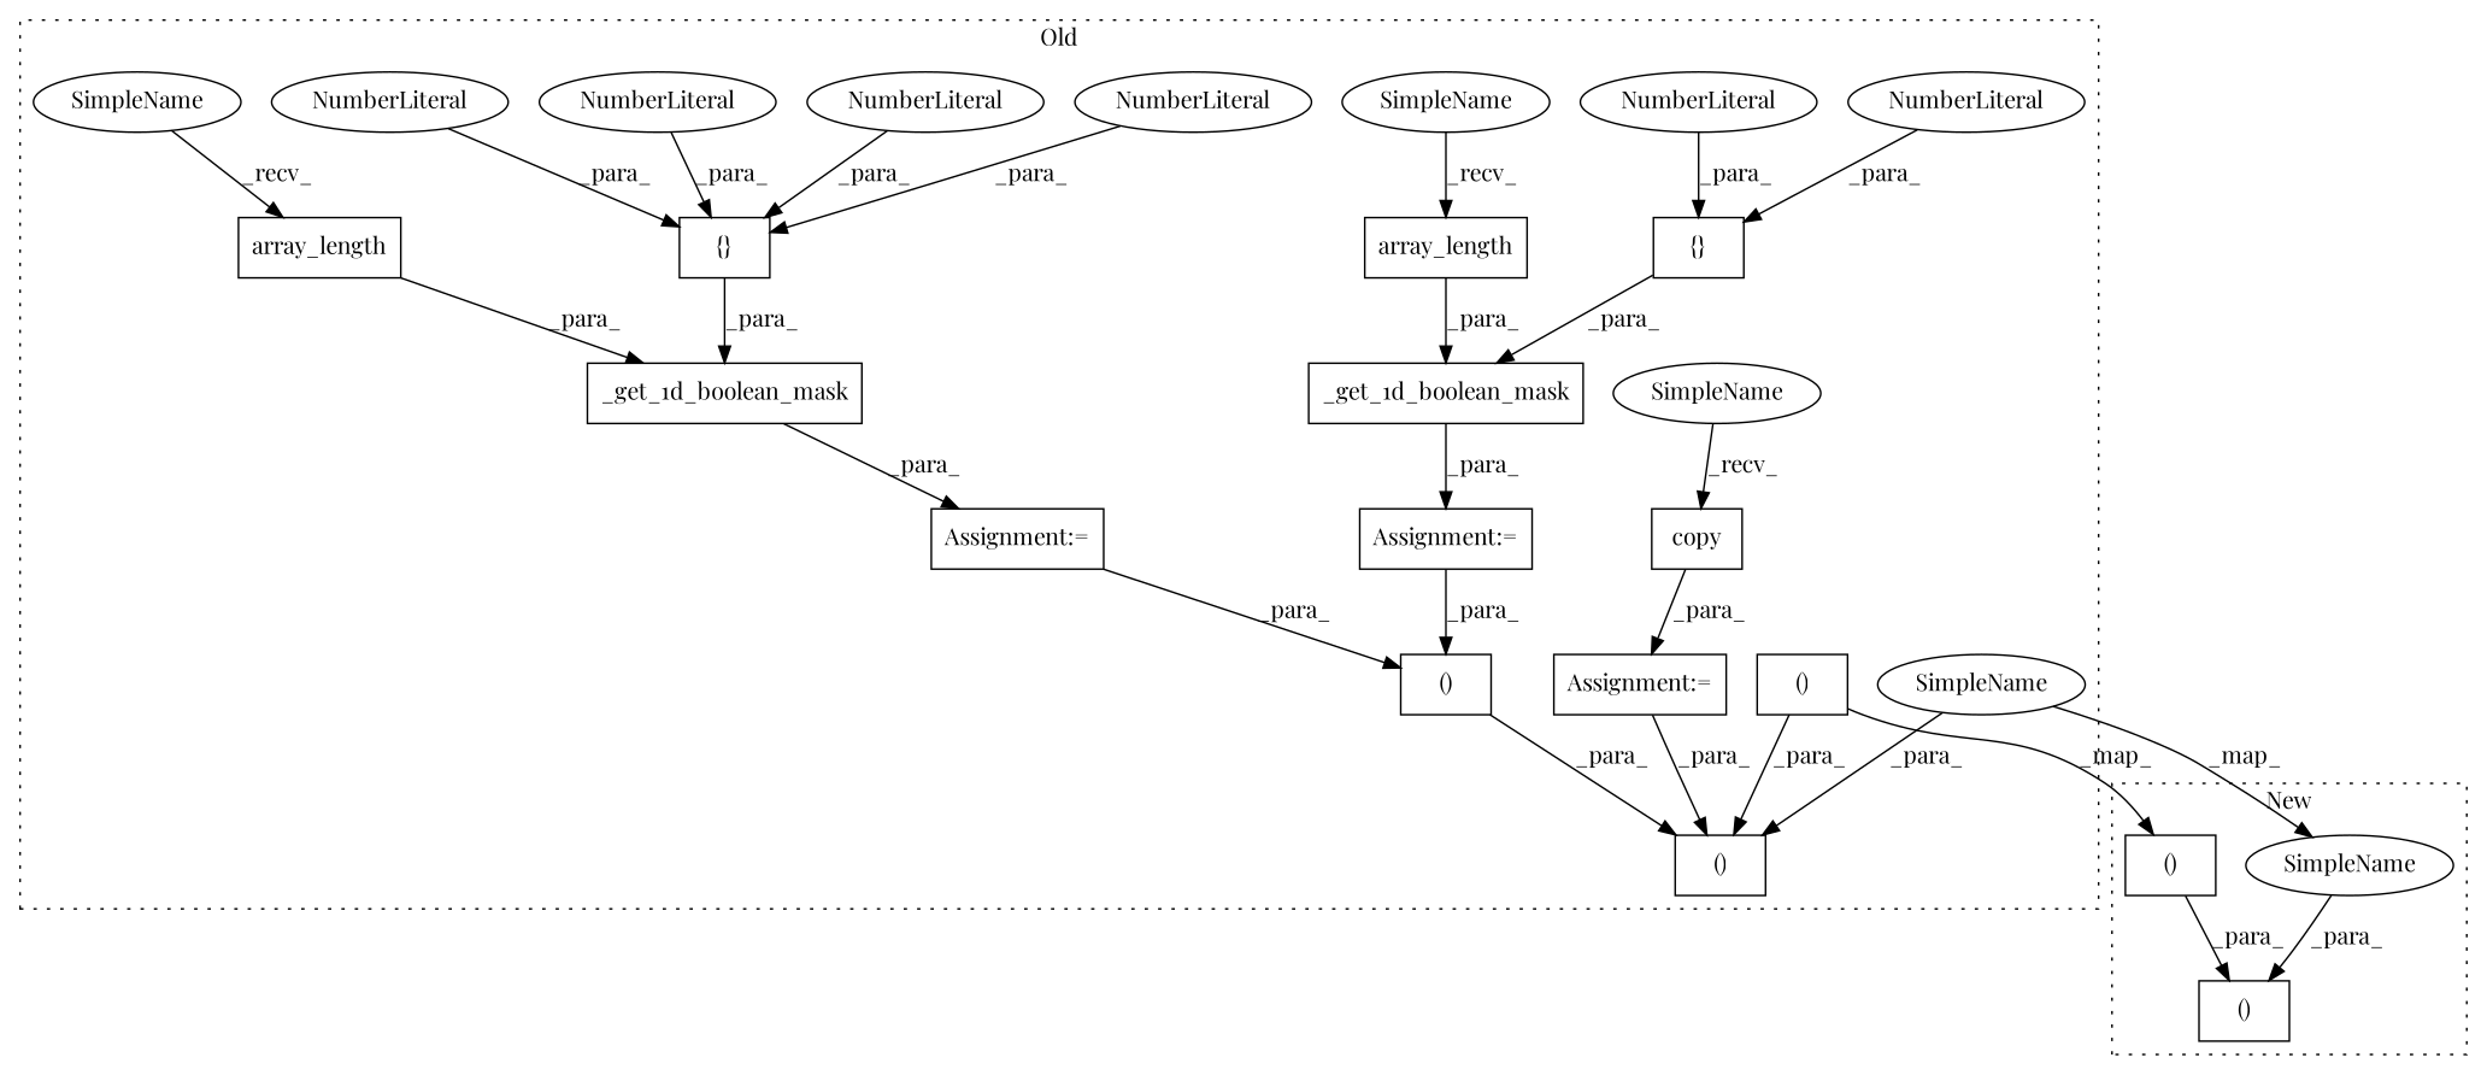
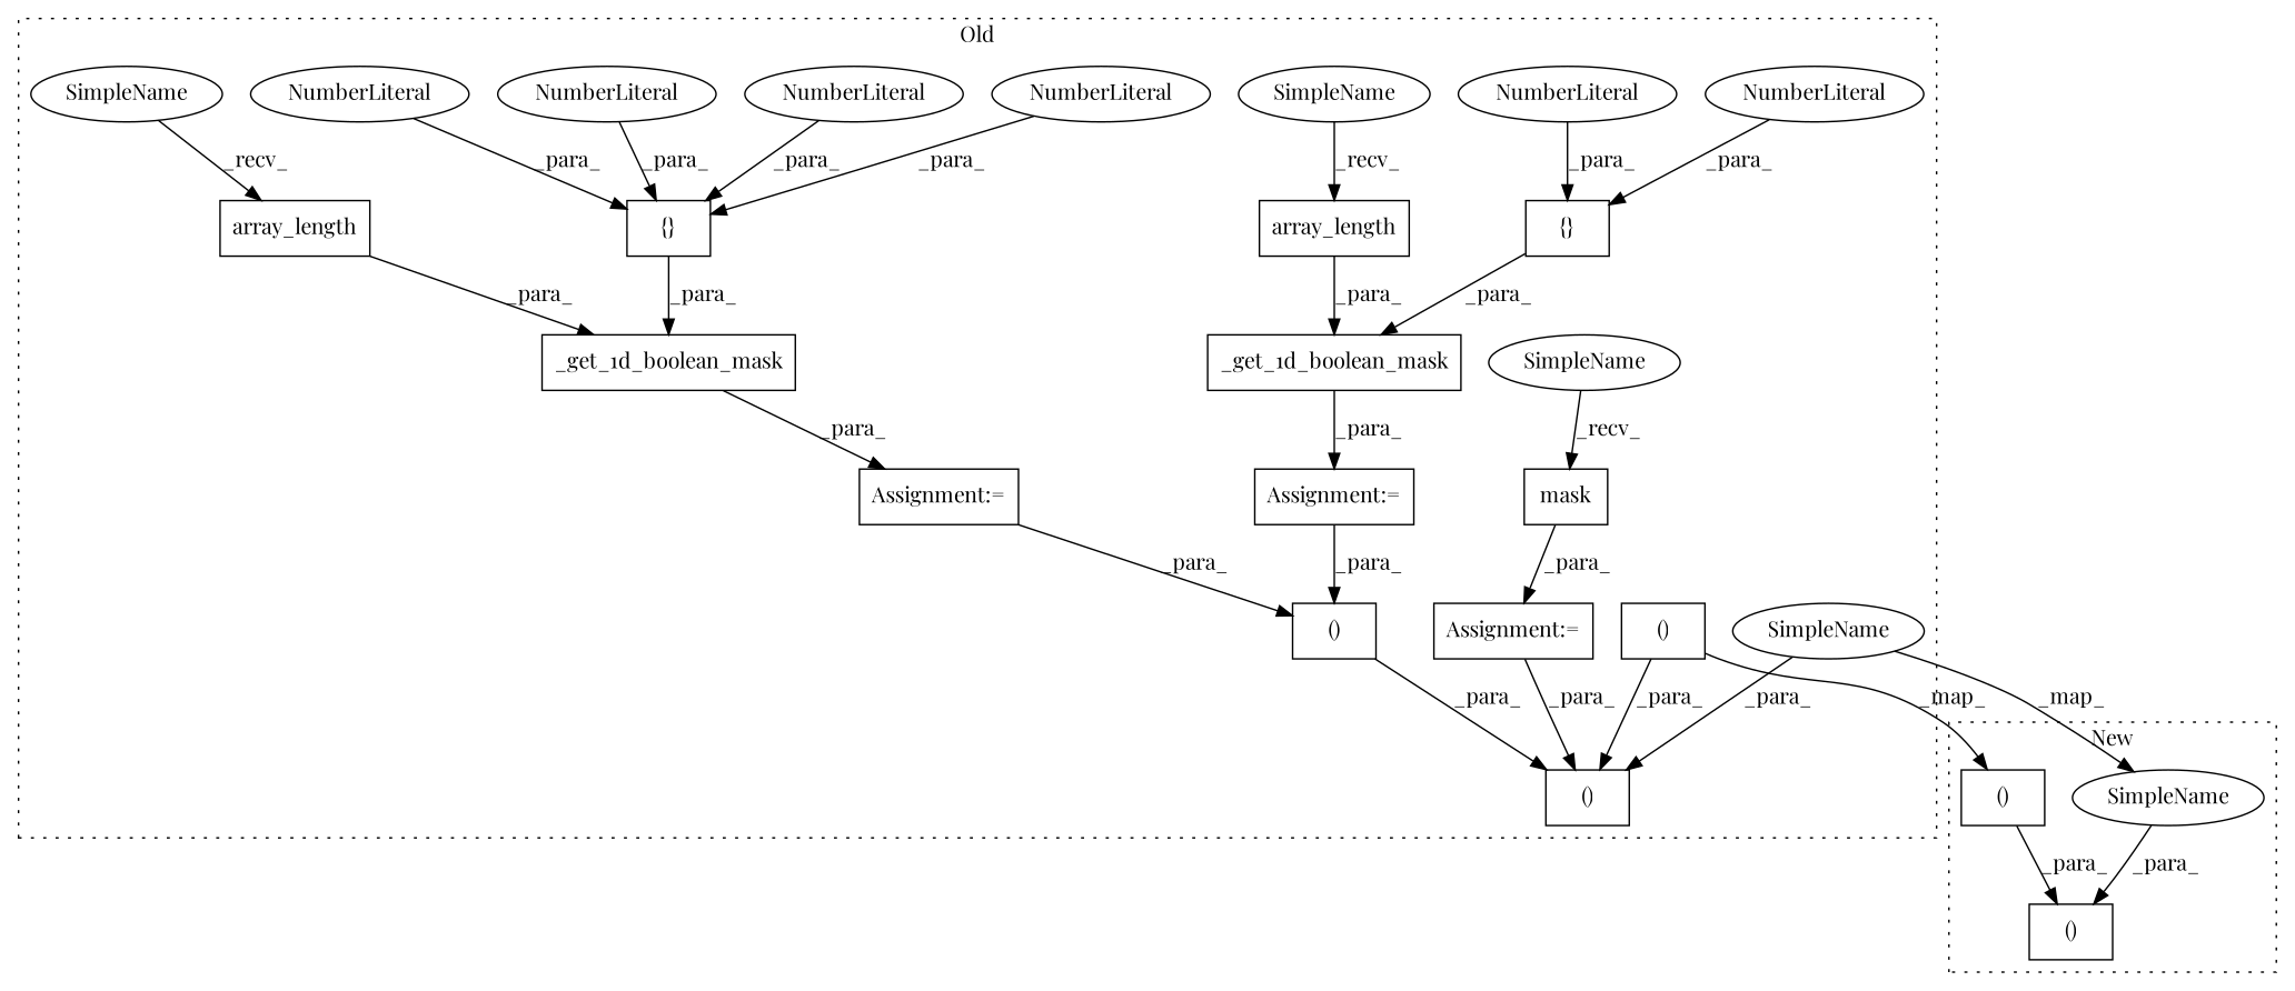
  digraph {
    fontname="Playfair Display"
    node [a=34 l=1 s=2200 shape=box fontname="Playfair Display"]
    edge [fontname="Playfair Display"]
    n1 [a=32 l="21,1" label=_get_1d_boolean_mask s="2471,2535"]
    n2 [a=4 l="1,1" label="{}" s="2530,2534"]
    n3 [a=106 l=48 label="()" s=2800]
    n4 [a=4 l="1,1" label="{}" s="2621,2631"]
    n5 [a=106 l=194 label="()" s=2655]
    n6 [label=NumberLiteral s=2624 shape=ellipse]
    n7 [a=106 l=67 label="()" s=2714]
    n8 [label=NumberLiteral s=2628 shape=ellipse]
    n9 [label=NumberLiteral s=2533 shape=ellipse]
    n10 [label=NumberLiteral s=2622 shape=ellipse]
    n11 [label=NumberLiteral s=2531 shape=ellipse]
    n12 [a=32 l=14 label=array_length s=2597]
    n13 [a=32 l="21,1" label=_get_1d_boolean_mask s="2562,2632"]
    n14 [label=NumberLiteral s=2630 shape=ellipse]
    n15 [a=32 l=14 label=array_length s=2506]
-   n16 [a=32 l=6 label=copy s=2082]
+   n16 [a=32 l=6 label=mask s=2082]
    n17 [a=7 label="Assignment:=" s=2067]
    n18 [a=7 label="Assignment:=" s=2561]
    n19 [a=7 label="Assignment:=" s=2470]
    n20 [a=42 l=13 label=SimpleName s=2068 shape=ellipse]
    n21 [a=42 l=13 label=SimpleName s=2492 shape=ellipse]
    n22 [a=42 l=13 label=SimpleName s=2656 shape=ellipse]
    n23 [a=42 l=13 label=SimpleName s=2583 shape=ellipse]
    n24 [a=106 l=93 label="()"]
    n25 [a=106 l=67 label="()" s=2225]
    n26 [a=42 l=7 label=SimpleName shape=ellipse]
    subgraph cluster_1 {
      label=Old
      style=dotted
      n1
      n2
      n3
      n4
      n5
      n6
      n7
      n8
      n9
      n10
      n11
      n12
      n13
      n14
      n15
      n16
      n17
      n18
      n19
      n20
      n21
      n22
      n23
    }
    subgraph cluster_2 {
      label=New
      style=dotted
      n24
      n25
      n26
    }
    n1 -> n19 [label=_para_]
    n2 -> n1 [label=_para_]
    n3 -> n5 [label=_para_]
    n4 -> n13 [label=_para_]
    n6 -> n4 [label=_para_]
    n7 -> n5 [label=_para_]
    n7 -> n25 [label=_map_]
    n8 -> n4 [label=_para_]
    n9 -> n2 [label=_para_]
    n10 -> n4 [label=_para_]
    n11 -> n2 [label=_para_]
    n12 -> n13 [label=_para_]
    n13 -> n18 [label=_para_]
    n14 -> n4 [label=_para_]
    n15 -> n1 [label=_para_]
    n16 -> n17 [label=_para_]
    n17 -> n5 [label=_para_]
    n18 -> n3 [label=_para_]
    n19 -> n3 [label=_para_]
    n20 -> n16 [label=_recv_]
    n21 -> n15 [label=_recv_]
    n22 -> n5 [label=_para_]
    n22 -> n26 [label=_map_]
    n23 -> n12 [label=_recv_]
    n25 -> n24 [label=_para_]
    n26 -> n24 [label=_para_]
  }
